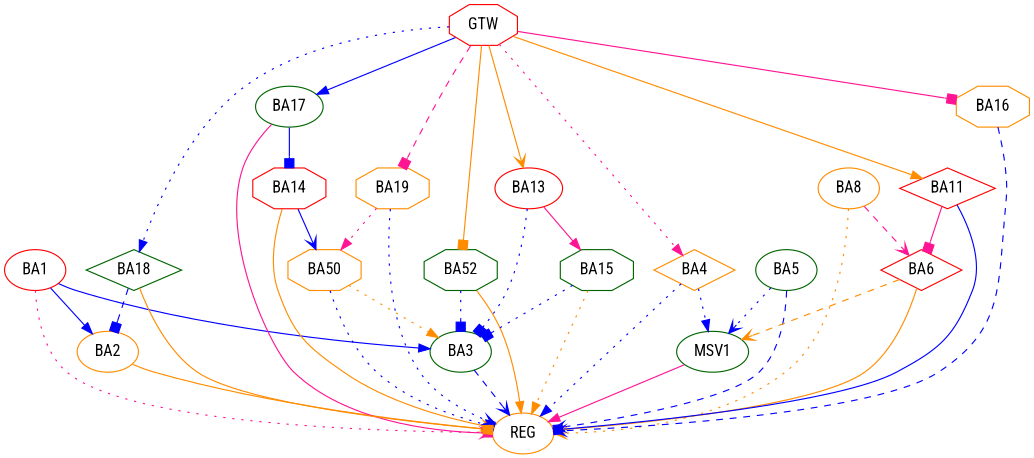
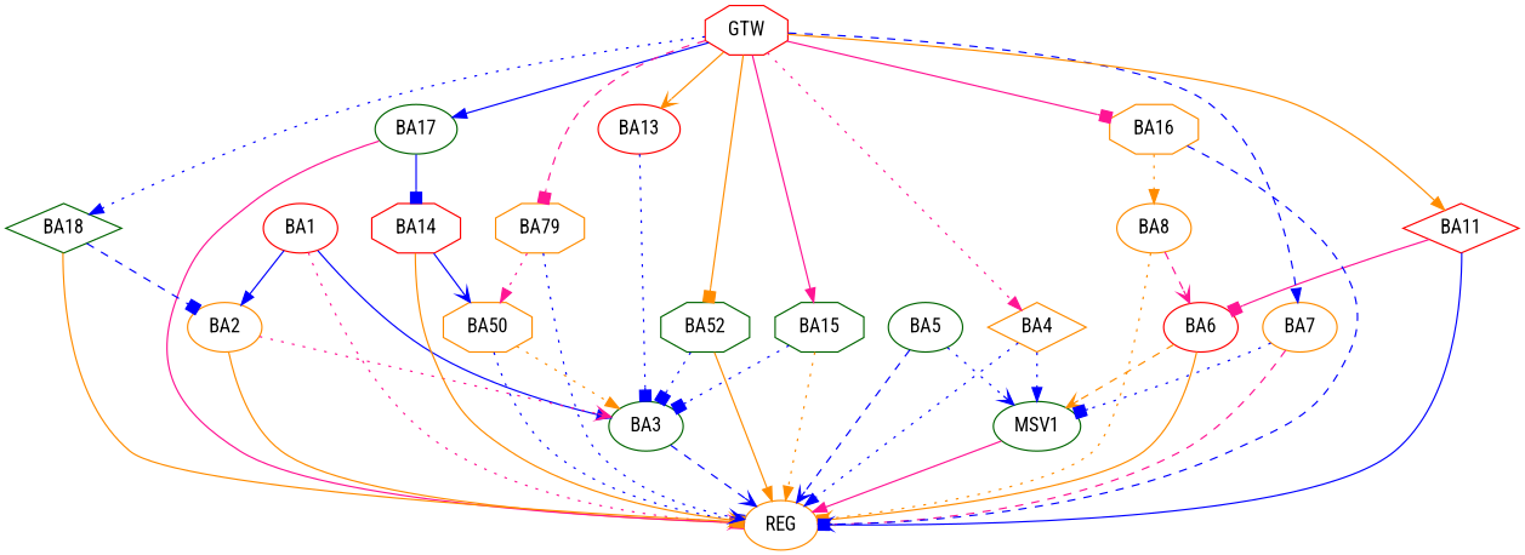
  strict digraph {
    fontname="Roboto Condensed"
    node [color=darkorange fontname="Roboto Condensed" shape=ellipse]
    edge [arrowhead=normal color=blue fontname="Roboto Condensed" style=solid]
    n1 [color=red label=BA1]
    n2 [label=BA2]
    n3 [label=REG]
    n4 [color=darkgreen label=BA3]
    n5 [label=BA4 shape=diamond]
    n6 [color=darkgreen label=MSV1]
    n7 [color=darkgreen label=BA5]
-   n8 [color=red label=BA6 shape=diamond]
+   n8 [color=red label=BA6]
+   n9 [label=BA7]
    n10 [label=BA8]
    n11 [label=BA50 shape=octagon]
    n12 [color=red label=BA11 shape=diamond]
    n13 [color=darkgreen label=BA52 shape=octagon]
    n14 [color=red label=BA13]
    n15 [color=red label=BA14 shape=octagon]
    n16 [color=darkgreen label=BA15 shape=octagon]
    n17 [label=BA16 shape=octagon]
    n18 [color=darkgreen label=BA17]
    n19 [color=darkgreen label=BA18 shape=diamond]
-   n20 [label=BA19 shape=octagon]
+   n20 [label=BA79 shape=octagon]
    n21 [color=red label=GTW shape=octagon]
    n1 -> n2
    n1 -> n3 [arrowhead=box color=deeppink style=dotted]
    n1 -> n4
    n2 -> n3 [color=darkorange]
+   n2 -> n4 [arrowhead=vee color=deeppink style=dotted]
    n4 -> n3 [arrowhead=vee style=dashed]
    n5 -> n3 [style=dotted]
    n5 -> n6 [style=dotted]
    n6 -> n3 [color=deeppink]
    n7 -> n3 [arrowhead=vee style=dashed]
    n7 -> n6 [arrowhead=vee style=dotted]
    n8 -> n3 [arrowhead=box color=darkorange]
    n8 -> n6 [arrowhead=vee color=darkorange style=dashed]
+   n9 -> n3 [arrowhead=box color=deeppink style=dashed]
+   n9 -> n6 [arrowhead=box style=dotted]
    n10 -> n3 [arrowhead=vee color=darkorange style=dotted]
    n10 -> n8 [arrowhead=vee color=deeppink style=dashed]
    n11 -> n3 [arrowhead=box style=dotted]
    n11 -> n4 [color=darkorange style=dotted]
    n12 -> n3 [arrowhead=box]
    n12 -> n8 [arrowhead=box color=deeppink]
    n13 -> n3 [color=darkorange]
    n13 -> n4 [arrowhead=box style=dotted]
    n14 -> n4 [arrowhead=box style=dotted]
    n15 -> n3 [arrowhead=vee color=darkorange]
    n15 -> n11 [arrowhead=vee]
    n16 -> n3 [color=darkorange style=dotted]
    n16 -> n4 [arrowhead=box style=dotted]
    n17 -> n3 [arrowhead=vee style=dashed]
+   n17 -> n10 [color=darkorange style=dotted]
    n18 -> n3 [arrowhead=vee color=deeppink]
    n18 -> n15 [arrowhead=box]
    n19 -> n2 [arrowhead=box style=dashed]
    n19 -> n3 [arrowhead=box color=darkorange]
    n20 -> n3 [arrowhead=vee style=dotted]
    n20 -> n11 [color=deeppink style=dotted]
    n21 -> n5 [color=deeppink style=dotted]
+   n21 -> n9 [style=dashed]
    n21 -> n12 [color=darkorange]
    n21 -> n13 [arrowhead=box color=darkorange]
    n21 -> n14 [arrowhead=vee color=darkorange]
-   n14 -> n16 [color=deeppink]
+   n21 -> n16 [color=deeppink]
    n21 -> n17 [arrowhead=box color=deeppink]
    n21 -> n18
    n21 -> n19 [style=dotted]
    n21 -> n20 [arrowhead=box color=deeppink style=dashed]
  }
